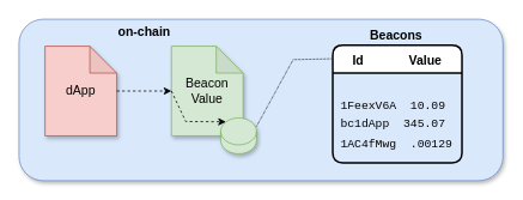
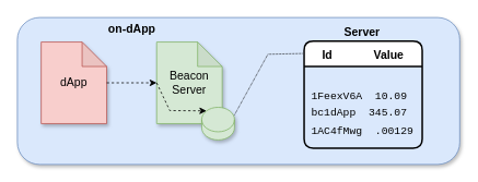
  <mxCell id="0" />
  <mxCell id="1" parent="0" />
  <mxCell id="2" value="" style="rounded=1;whiteSpace=wrap;html=1;shadow=1;fillColor=#dae8fc;strokeColor=#6c8ebf;" parent="1" vertex="1"><mxGeometry x="20" y="21" width="540" height="180" as="geometry" /></mxCell>
  <mxCell id="3" value="&lt;font style=&quot;font-size: 14px&quot;&gt;dApp&lt;/font&gt;" style="shape=note;whiteSpace=wrap;html=1;backgroundOutline=1;darkOpacity=0.05;shadow=1;fillColor=#f8cecc;strokeColor=#b85450;" parent="1" vertex="1"><mxGeometry x="49" y="51" width="80" height="100" as="geometry" /></mxCell>
- <mxCell id="4" value="&lt;font style=&quot;font-size: 14px&quot;&gt;Beacon&lt;br&gt;Value&lt;br&gt;&lt;/font&gt;" style="shape=note;whiteSpace=wrap;html=1;backgroundOutline=1;darkOpacity=0.05;shadow=1;fillColor=#d5e8d4;strokeColor=#82b366;" parent="1" vertex="1"><mxGeometry x="190" y="51" width="80" height="100" as="geometry" /></mxCell>
+ <mxCell id="4" value="&lt;font style=&quot;font-size: 14px&quot;&gt;Beacon&lt;br&gt;Server&lt;br&gt;&lt;/font&gt;" style="shape=note;whiteSpace=wrap;html=1;backgroundOutline=1;darkOpacity=0.05;shadow=1;fillColor=#d5e8d4;strokeColor=#82b366;" parent="1" vertex="1"><mxGeometry x="190" y="51" width="80" height="100" as="geometry" /></mxCell>
  <mxCell id="5" value="" style="endArrow=classic;html=1;rounded=0;fontSize=14;entryX=0;entryY=0.5;entryDx=0;entryDy=0;entryPerimeter=0;dashed=1;" parent="1" source="3" target="4" edge="1"><mxGeometry width="50" height="50" relative="1" as="geometry"><mxPoint x="219" y="291" as="sourcePoint" /><mxPoint x="269" y="241" as="targetPoint" /></mxGeometry></mxCell>
  <mxCell id="6" value="" style="shape=cylinder3;whiteSpace=wrap;html=1;boundedLbl=1;backgroundOutline=1;size=15;shadow=1;fontSize=14;fillColor=#d5e8d4;strokeColor=#82b366;" parent="1" vertex="1"><mxGeometry x="245" y="131" width="40" height="40" as="geometry" /></mxCell>
- <mxCell id="7" value="&lt;b&gt;on-chain&lt;/b&gt;" style="text;html=1;strokeColor=none;fillColor=none;align=center;verticalAlign=middle;whiteSpace=wrap;rounded=0;shadow=1;fontSize=14;" parent="1" vertex="1"><mxGeometry x="110" y="20" width="100" height="30" as="geometry" /></mxCell>
+ <mxCell id="7" value="&lt;b&gt;on-dApp&lt;/b&gt;" style="text;html=1;strokeColor=none;fillColor=none;align=center;verticalAlign=middle;whiteSpace=wrap;rounded=0;shadow=1;fontSize=14;" parent="1" vertex="1"><mxGeometry x="110" y="20" width="100" height="30" as="geometry" /></mxCell>
  <mxCell id="8" value="" style="endArrow=classic;html=1;rounded=0;dashed=1;exitX=0;exitY=0.5;exitDx=0;exitDy=0;exitPerimeter=0;entryX=0.145;entryY=0;entryDx=0;entryDy=4.35;entryPerimeter=0;" parent="1" source="4" target="6" edge="1"><mxGeometry width="50" height="50" relative="1" as="geometry"><mxPoint x="166" y="278" as="sourcePoint" /><mxPoint x="216" y="228" as="targetPoint" /><Array as="points"><mxPoint x="206" y="135" /></Array></mxGeometry></mxCell>
  <mxCell id="9" value="Id             Value" style="swimlane;childLayout=stackLayout;horizontal=1;startSize=31;horizontalStack=0;rounded=1;fontSize=14;fontStyle=1;strokeWidth=2;resizeParent=0;resizeLast=1;shadow=0;dashed=0;align=center;arcSize=12;" parent="1" vertex="1"><mxGeometry x="370" y="50" width="144.2" height="131" as="geometry"><mxRectangle x="385.8" y="100" width="90" height="30" as="alternateBounds" /></mxGeometry></mxCell>
  <mxCell id="10" value="" style="endArrow=none;html=1;rounded=0;fontSize=14;exitX=0.855;exitY=0;exitDx=0;exitDy=4.35;exitPerimeter=0;entryX=-0.01;entryY=0.115;entryDx=0;entryDy=0;entryPerimeter=0;dashed=1;dashPattern=1 1;endFill=0;" parent="1" target="9" edge="1"><mxGeometry width="50" height="50" relative="1" as="geometry"><mxPoint x="285" y="140.35" as="sourcePoint" /><mxPoint x="505.8" y="404" as="targetPoint" /><Array as="points"><mxPoint x="325.8" y="66" /></Array></mxGeometry></mxCell>
- <mxCell id="11" value="&lt;font face=&quot;Helvetica&quot; style=&quot;font-size: 14px&quot;&gt;&lt;b&gt;Beacons&lt;/b&gt;&lt;/font&gt;" style="text;html=1;strokeColor=none;fillColor=none;align=center;verticalAlign=middle;whiteSpace=wrap;rounded=0;fontFamily=Courier New;" parent="1" vertex="1"><mxGeometry x="411.1" y="24" width="60" height="30" as="geometry" /></mxCell>
+ <mxCell id="11" value="&lt;font face=&quot;Helvetica&quot; style=&quot;font-size: 14px&quot;&gt;&lt;b&gt;Server&lt;/b&gt;&lt;/font&gt;" style="text;html=1;strokeColor=none;fillColor=none;align=center;verticalAlign=middle;whiteSpace=wrap;rounded=0;fontFamily=Courier New;" parent="1" vertex="1"><mxGeometry x="411.1" y="24" width="60" height="30" as="geometry" /></mxCell>
  <mxCell id="12" value="&lt;span style=&quot;font-size: 13px;&quot;&gt;1FeexV6A&amp;nbsp; 10.09&lt;/span&gt;" style="text;html=1;strokeColor=none;fillColor=none;align=left;verticalAlign=middle;whiteSpace=wrap;rounded=0;fontFamily=Courier New;" parent="1" vertex="1"><mxGeometry x="376.6" y="108" width="129" height="20" as="geometry" /></mxCell>
  <mxCell id="13" value="&lt;span style=&quot;font-size: 13px;&quot;&gt;bc1dApp&amp;nbsp; 345.07&lt;/span&gt;" style="text;html=1;strokeColor=none;fillColor=none;align=left;verticalAlign=middle;whiteSpace=wrap;rounded=0;fontFamily=Courier New;" parent="1" vertex="1"><mxGeometry x="376.6" y="128" width="129" height="20" as="geometry" /></mxCell>
  <mxCell id="14" value="&lt;span style=&quot;font-size: 13px;&quot;&gt;1AC4fMwg&amp;nbsp; .00129&lt;/span&gt;" style="text;html=1;strokeColor=none;fillColor=none;align=left;verticalAlign=middle;whiteSpace=wrap;rounded=0;fontFamily=Courier New;" parent="1" vertex="1"><mxGeometry x="376.6" y="148" width="129" height="23" as="geometry" /></mxCell>
  <mxCell id="15" value="" style="shape=image;verticalLabelPosition=bottom;labelBackgroundColor=#ffffff;verticalAlign=top;aspect=fixed;imageAspect=0;image=/Users/warren/DEV/api3-docs/docs/.vuepress/public/img/Beacons-icon-black.png;" vertex="1" parent="1"><mxGeometry x="471.1" y="28.62" width="18" height="20.77" as="geometry" /></mxCell>
